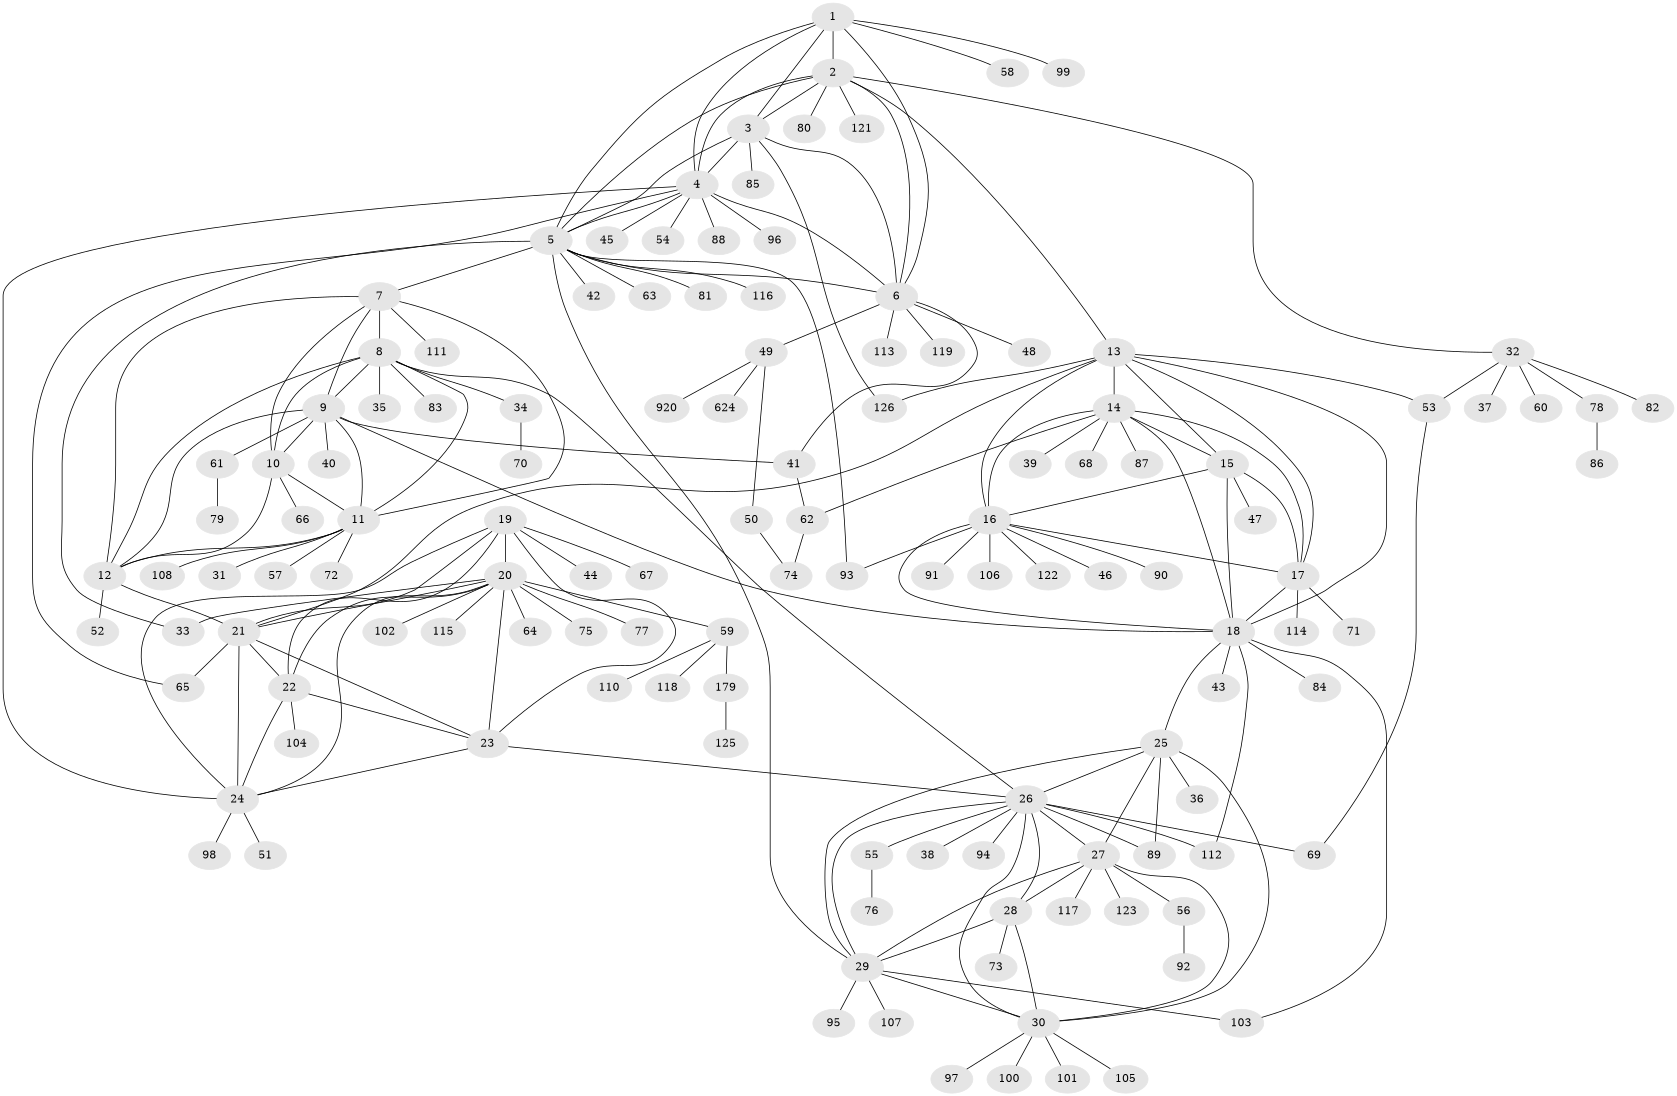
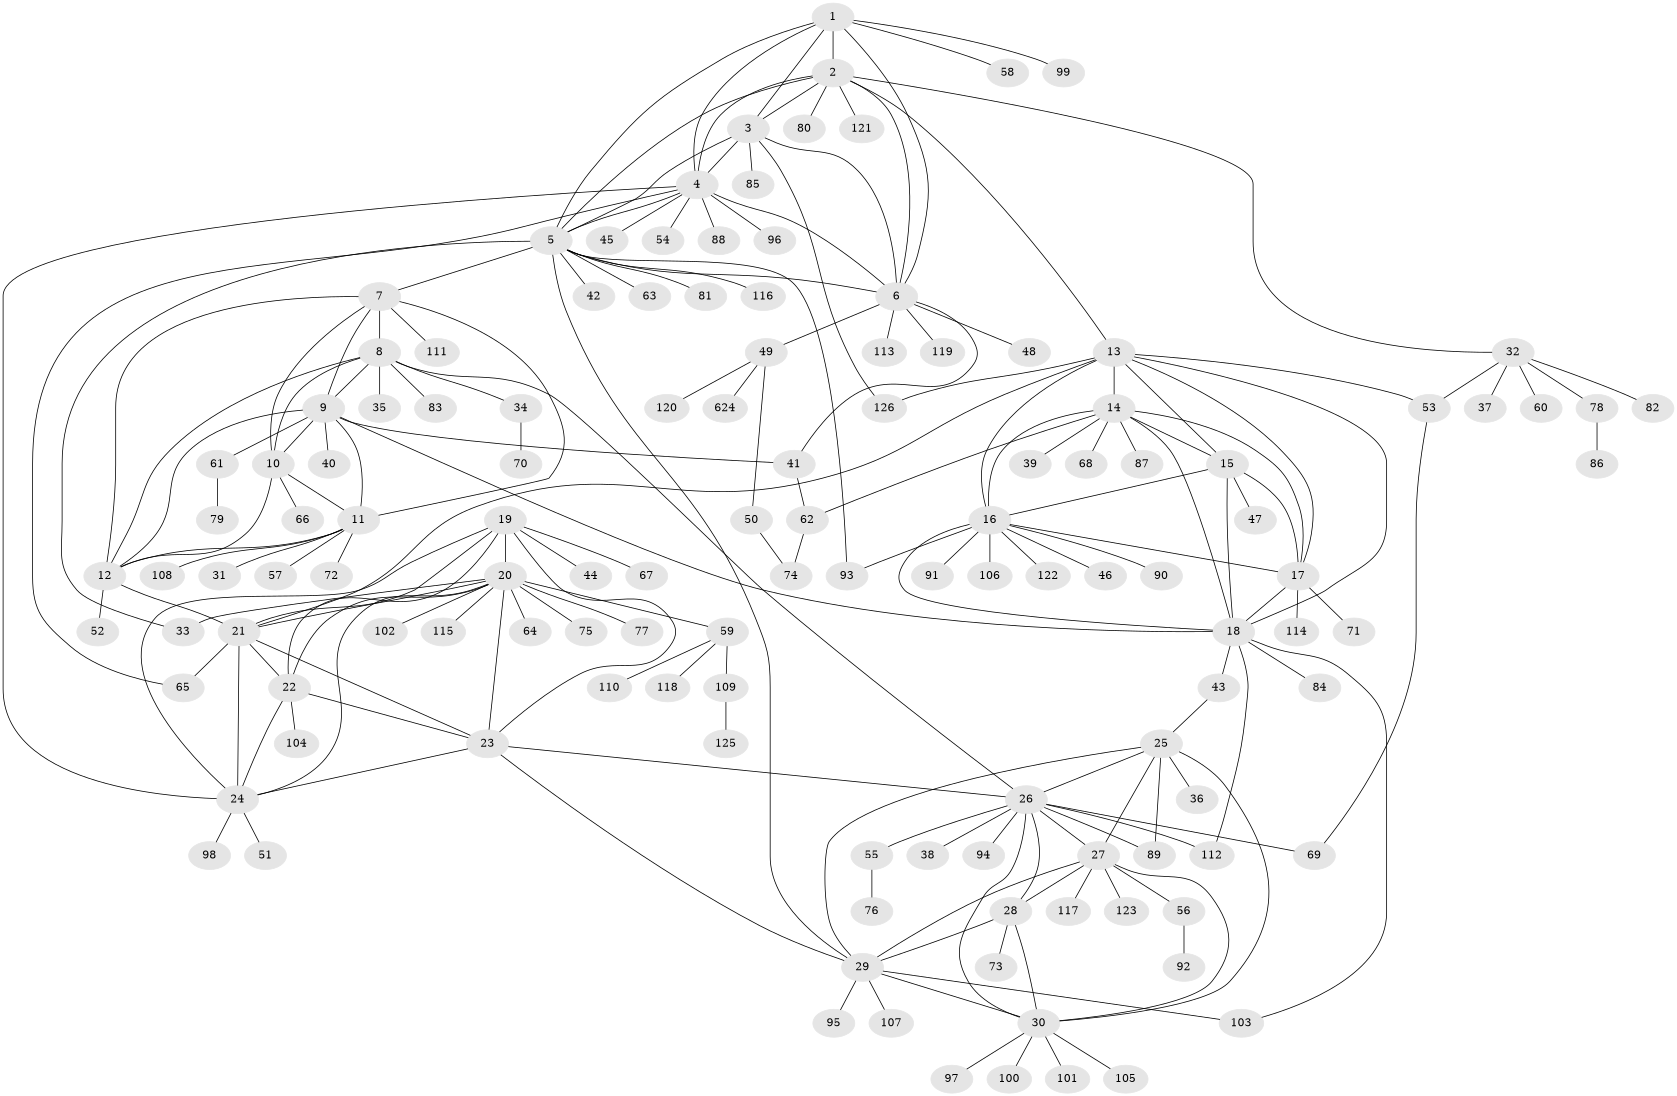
  graph {
    node [color=gray90 style=filled]
    1
    2
    3
    4
    5
    6
    58
    99
    13
    32
    80
    121
    85
    126
    24
    45
    54
    65
    88
    96
    7
    29
    33
    42
    63
    81
    93
    116
    41
    48
    49
    113
    119
    18
    21
    14
    15
    16
    17
    53
    37
    60
    78
    82
    51
    98
    8
    9
    10
    11
    12
    111
    103
    30
    95
    107
    62
    50
-   120 [label=920]
+   120
    n60 [label=624]
    26
    34
    35
    83
    40
    61
    66
    31
    57
    72
    108
    52
    112
    27
    28
    38
    55
    69
    89
    94
    70
    25
    43
    84
    79
    22
    23
    39
    68
    87
    47
    46
    90
    91
    106
    122
    71
    114
    74
    36
    19
    20
    44
    67
    59
    64
    75
    77
    102
    115
    104
-   109 [label=179]
+   109
    110
    118
    56
    117
    123
    73
    97
    100
    101
    105
    76
    92
    86
    125
    1 -- 2
    1 -- 3
    1 -- 4
    1 -- 5
    1 -- 6
    1 -- 58
    1 -- 99
    2 -- 3
    2 -- 4
    2 -- 5
    2 -- 6
    2 -- 13
    2 -- 32
    2 -- 80
    2 -- 121
    3 -- 4
    3 -- 5
    3 -- 6
    3 -- 85
    3 -- 126
    4 -- 5
    4 -- 6
    4 -- 24
    4 -- 45
    4 -- 54
    4 -- 65
    4 -- 88
    4 -- 96
    5 -- 6
    5 -- 7
    5 -- 29
    5 -- 33
    5 -- 42
    5 -- 63
    5 -- 81
    5 -- 93
    5 -- 116
    6 -- 41
    6 -- 48
    6 -- 49
    6 -- 113
    6 -- 119
    13 -- 126
    13 -- 18
    13 -- 21
    13 -- 14
    13 -- 15
    13 -- 16
    13 -- 17
    13 -- 53
    32 -- 53
    32 -- 37
    32 -- 60
    32 -- 78
    32 -- 82
    24 -- 51
    24 -- 98
    7 -- 8
    7 -- 9
    7 -- 10
    7 -- 11
    7 -- 12
    7 -- 111
    29 -- 103
    29 -- 30
    29 -- 95
    29 -- 107
    41 -- 62
    49 -- 50
    49 -- 120
    49 -- n60
    18 -- 103
    18 -- 112
-   18 -- 25
+   43 -- 25
    18 -- 43
    18 -- 84
    21 -- 24
    21 -- 65
    21 -- 22
    21 -- 23
    14 -- 18
    14 -- 15
    14 -- 16
    14 -- 17
    14 -- 62
    14 -- 39
    14 -- 68
    14 -- 87
    15 -- 18
    15 -- 16
    15 -- 17
    15 -- 47
    16 -- 93
    16 -- 18
    16 -- 17
    16 -- 46
    16 -- 90
    16 -- 91
    16 -- 106
    16 -- 122
    17 -- 18
    17 -- 71
    17 -- 114
    53 -- 69
    78 -- 86
    8 -- 9
    8 -- 10
-   8 -- 11
    8 -- 12
    8 -- 26
    8 -- 34
    8 -- 35
    8 -- 83
    9 -- 41
    9 -- 18
    9 -- 10
    9 -- 11
    9 -- 12
    9 -- 40
    9 -- 61
    10 -- 11
    10 -- 12
    10 -- 66
    11 -- 12
    11 -- 31
    11 -- 57
    11 -- 72
    11 -- 108
    12 -- 21
    12 -- 52
    30 -- 97
    30 -- 100
    30 -- 101
    30 -- 105
    62 -- 74
    50 -- 74
-   26 -- 29
+   23 -- 29
    26 -- 30
    26 -- 112
    26 -- 27
    26 -- 28
    26 -- 38
    26 -- 55
    26 -- 69
    26 -- 89
    26 -- 94
    34 -- 70
    61 -- 79
    27 -- 29
    27 -- 30
    27 -- 28
    27 -- 56
    27 -- 117
    27 -- 123
    28 -- 29
    28 -- 30
    28 -- 73
    55 -- 76
    25 -- 29
    25 -- 30
    25 -- 26
    25 -- 27
    25 -- 89
    25 -- 36
    22 -- 24
    22 -- 23
    22 -- 104
    23 -- 24
    23 -- 26
    19 -- 24
    19 -- 21
    19 -- 22
    19 -- 23
    19 -- 20
    19 -- 44
    19 -- 67
    20 -- 24
    20 -- 33
    20 -- 21
    20 -- 22
    20 -- 23
    20 -- 59
    20 -- 64
    20 -- 75
    20 -- 77
    20 -- 102
    20 -- 115
    59 -- 109
    59 -- 110
    59 -- 118
    109 -- 125
    56 -- 92
  }
